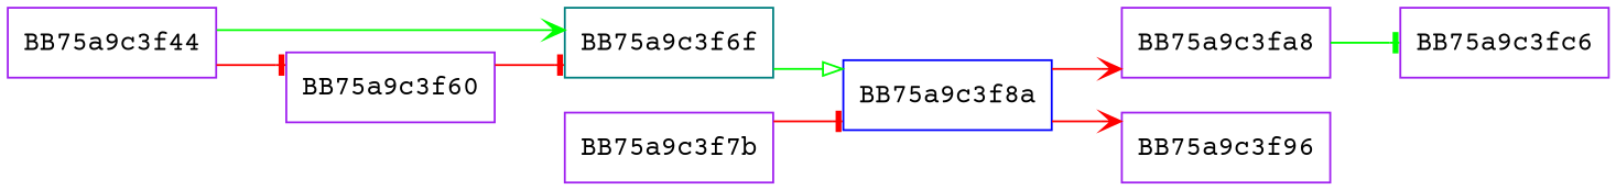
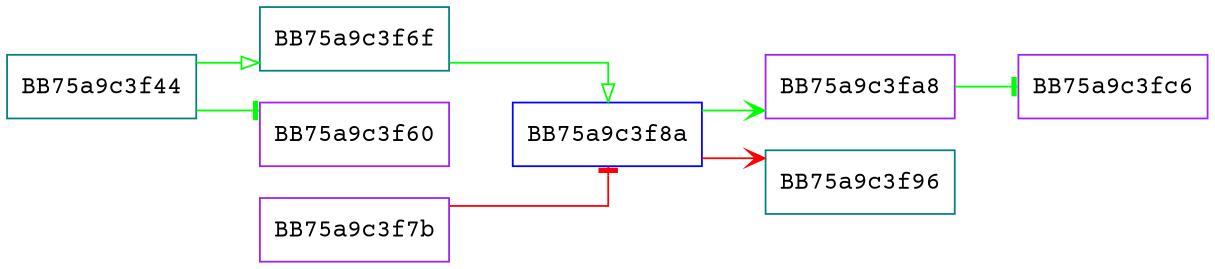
  digraph {
    fontname="Courier Prime"
    rankdir=LR
    splines=ortho
    node [color=purple fontname="Courier Prime" shape=box]
    edge [arrowhead=tee color=green fontname="Courier Prime"]
-   BB75a9c3f44
+   BB75a9c3f44 [color=teal]
    BB75a9c3f6f [color=teal]
    BB75a9c3f60
    BB75a9c3f8a [color=blue]
    BB75a9c3fa8
-   BB75a9c3f96
+   BB75a9c3f96 [color=teal]
    BB75a9c3f7b
    BB75a9c3fc6
-   BB75a9c3f44 -> BB75a9c3f6f [arrowhead=vee]
-   BB75a9c3f44 -> BB75a9c3f60 [color=red]
+   BB75a9c3f44 -> BB75a9c3f6f [arrowhead=onormal]
+   BB75a9c3f44 -> BB75a9c3f60
    BB75a9c3f6f -> BB75a9c3f8a [arrowhead=onormal]
-   BB75a9c3f60 -> BB75a9c3f6f [color=red]
-   BB75a9c3f8a -> BB75a9c3fa8 [arrowhead=vee color=red]
+   BB75a9c3f8a -> BB75a9c3fa8 [arrowhead=vee]
    BB75a9c3f8a -> BB75a9c3f96 [arrowhead=vee color=red]
    BB75a9c3fa8 -> BB75a9c3fc6
    BB75a9c3f7b -> BB75a9c3f8a [color=red]
  }
